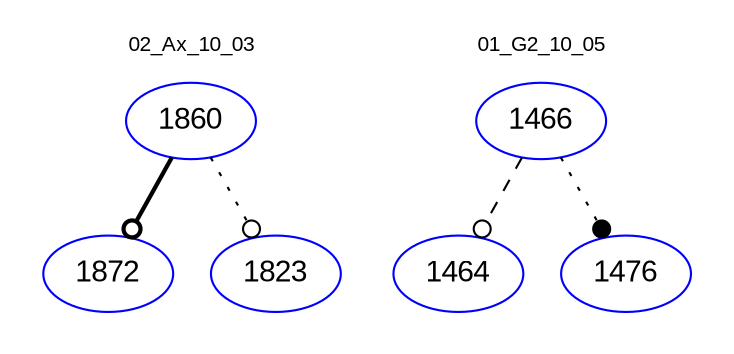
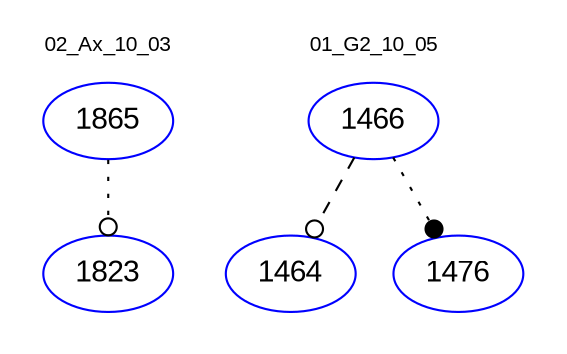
  digraph {
    fontname="Liberation Sans"
    node [color=blue fontname="Liberation Sans"]
    edge [arrowhead=odot color=black fontname="Liberation Sans" style=dotted]
-   n1 [label=1860]
-   n2 [label=1872]
+   n1 [label=1865]
    n3 [label=1823]
    n4 [label=1466]
    n5 [label=1464]
    n6 [label=1476]
    subgraph cluster_1 {
      color=white
      fontsize=10
      label="02_Ax_10_03"
      n1
-     n2
      n3
    }
    subgraph cluster_2 {
      color=white
      fontsize=10
      label="01_G2_10_05"
      n4
      n5
      n6
    }
-   n1 -> n2 [style=bold]
    n1 -> n3
    n4 -> n5 [style=dashed]
    n4 -> n6 [arrowhead=dot]
  }
